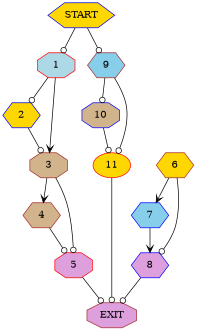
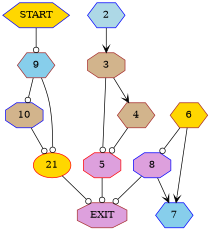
  digraph {
    node [color=blue fillcolor=gold shape=hexagon style=filled]
    edge [arrowhead=odot]
    n1 [label=START]
-   1 [color=red fillcolor=lightblue shape=octagon]
    9 [color=brown fillcolor=skyblue]
-   2
+   2 [fillcolor=lightblue]
    3 [color=brown fillcolor=tan shape=octagon]
    6 [color=brown]
    7 [fillcolor=skyblue]
-   8 [fillcolor=plum]
+   8 [fillcolor=plum shape=octagon]
    10 [fillcolor=tan shape=octagon]
-   11 [color=red shape=ellipse]
+   11 [color=red shape=ellipse label=21]
    n11 [color=brown fillcolor=plum label=EXIT shape=octagon]
    4 [color=brown fillcolor=tan]
    5 [color=red fillcolor=plum shape=octagon]
-   n1 -> 1
    n1 -> 9
-   1 -> 2
-   1 -> 3 [arrowhead=vee]
    9 -> 10
    9 -> 11
-   2 -> 3
+   2 -> 3 [arrowhead=vee]
    3 -> 4 [arrowhead=vee]
    3 -> 5
    6 -> 7 [arrowhead=vee]
    6 -> 8
-   7 -> 8 [arrowhead=vee]
+   8 -> 7 [arrowhead=vee]
    8 -> n11
    10 -> 11
    11 -> n11
    4 -> 5
    5 -> n11
  }
